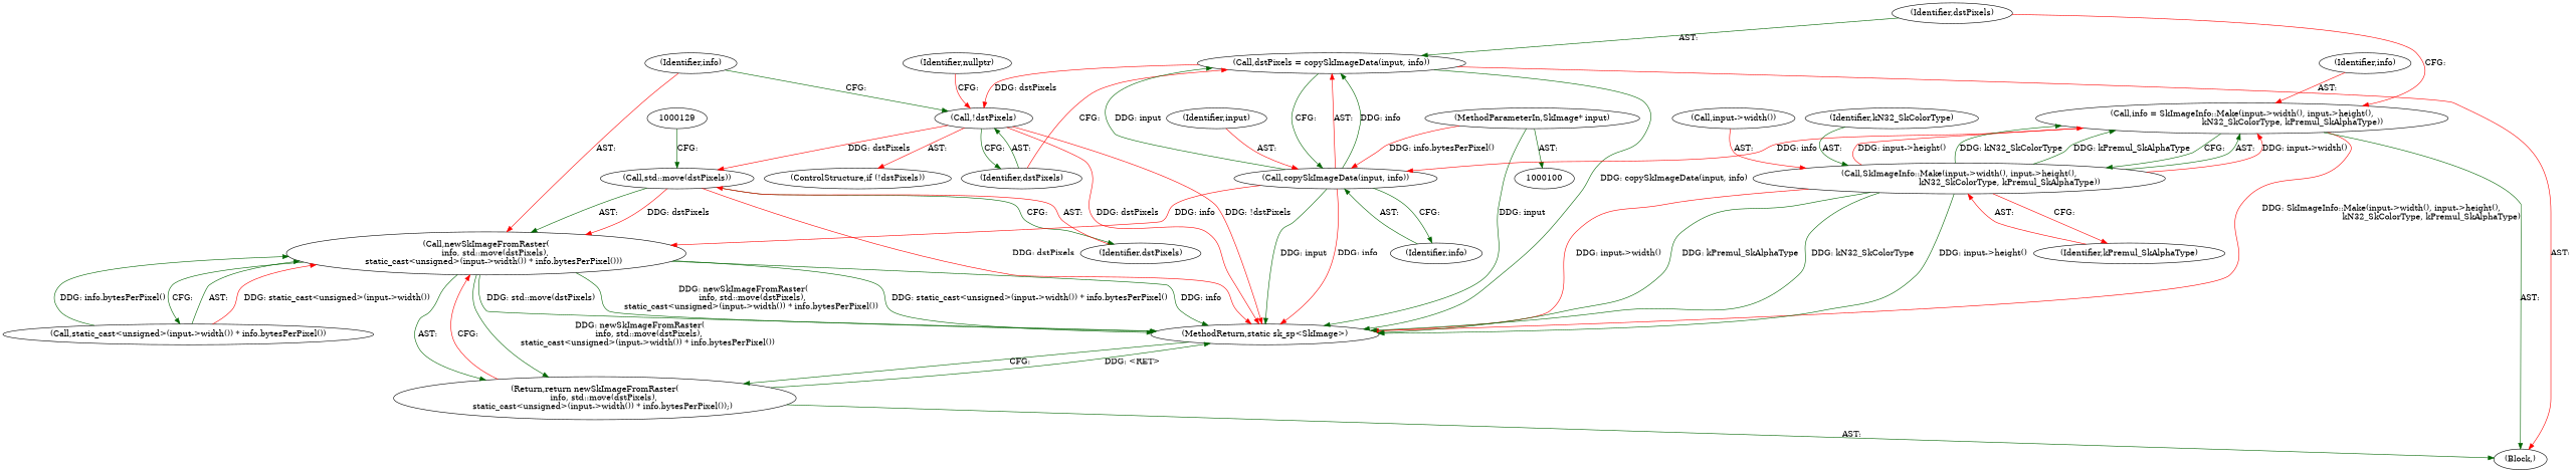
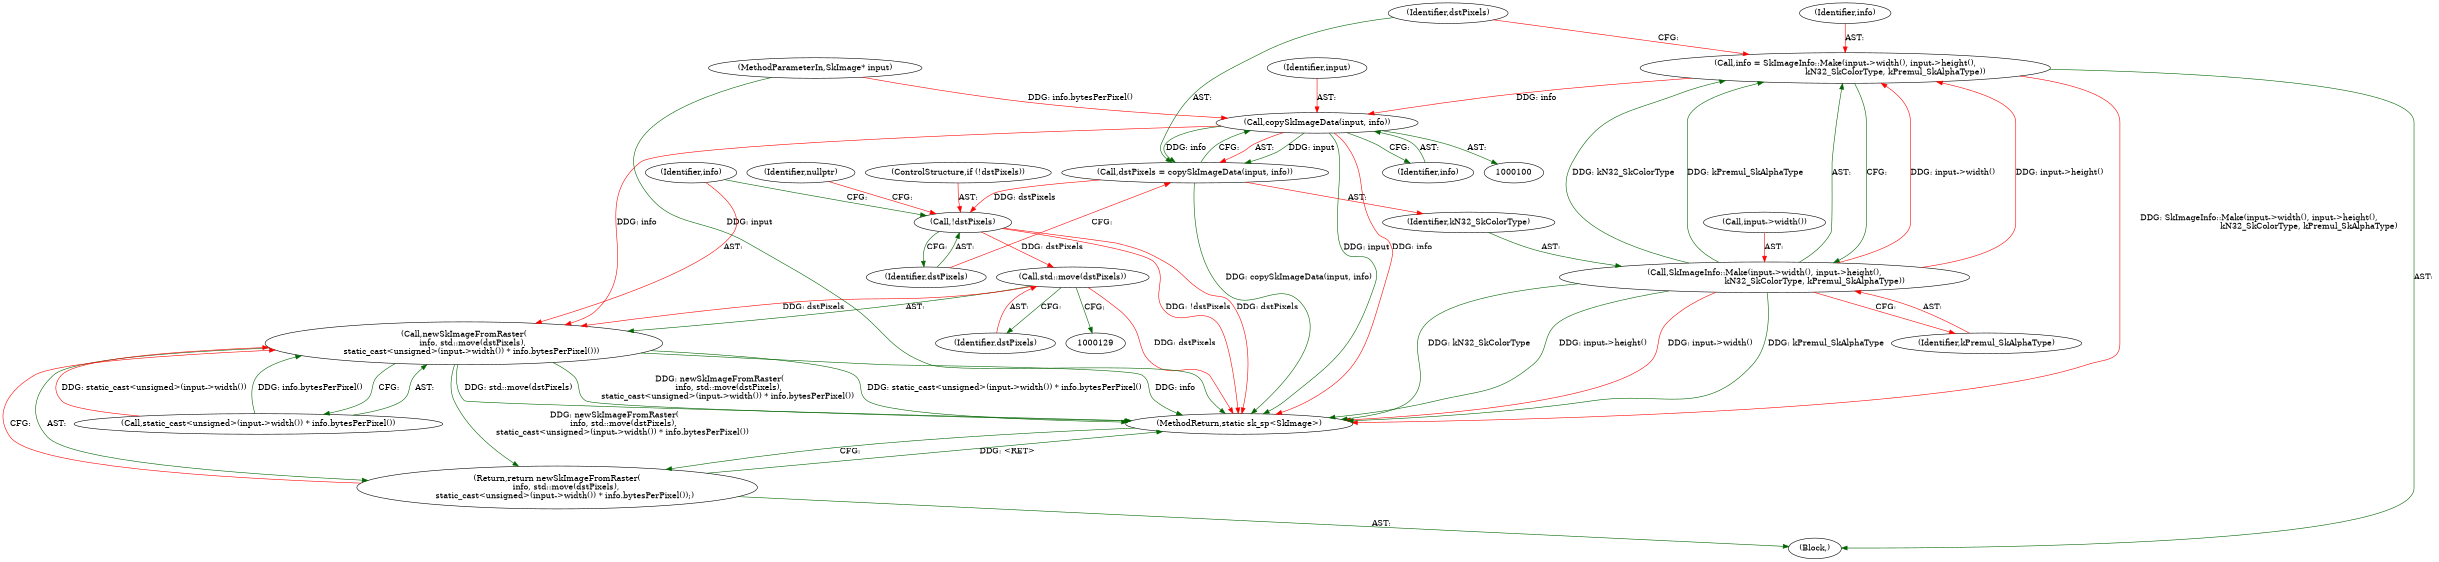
  digraph {
    edge [color=darkgreen]
    n1 [label="(Call,std::move(dstPixels))"]
    n2 [label="(Call,newSkImageFromRaster(\n       info, std::move(dstPixels),\n      static_cast<unsigned>(input->width()) * info.bytesPerPixel()))"]
    n3 [label="(Identifier,dstPixels)"]
    n4 [label="(MethodReturn,static sk_sp<SkImage>)"]
    n5 [label="(Return,return newSkImageFromRaster(\n       info, std::move(dstPixels),\n      static_cast<unsigned>(input->width()) * info.bytesPerPixel());)"]
    n6 [label="(Call,static_cast<unsigned>(input->width()) * info.bytesPerPixel())"]
    n7 [label="(Call,!dstPixels)"]
    n8 [label="(Identifier,dstPixels)"]
    n9 [label="(ControlStructure,if (!dstPixels))"]
    n10 [label="(Call,dstPixels = copySkImageData(input, info))"]
    n11 [label="(Call,copySkImageData(input, info))"]
    n12 [label="(Block,)"]
    n13 [label="(Identifier,info)"]
    n14 [label="(MethodParameterIn,SkImage* input)"]
    1000100
    n16 [label="(Call,info = SkImageInfo::Make(input->width(), input->height(),\n                                       kN32_SkColorType, kPremul_SkAlphaType))"]
    n17 [label="(Call,SkImageInfo::Make(input->width(), input->height(),\n                                       kN32_SkColorType, kPremul_SkAlphaType))"]
    n18 [label="(Identifier,kPremul_SkAlphaType)"]
    n19 [label="(Identifier,info)"]
    n20 [label="(Identifier,input)"]
    n21 [label="(Identifier,nullptr)"]
    n22 [label="(Identifier,info)"]
    n23 [label="(Identifier,kN32_SkColorType)"]
    n24 [label="(Call,input->width())"]
    n25 [label="(Identifier,dstPixels)"]
    1000129
    n1 -> n2 [label="AST: "]
    n1 -> n2 [color=red label="DDG: dstPixels"]
    n1 -> n3 [label="CFG: "]
    n1 -> n4 [color=red label="DDG: dstPixels"]
    n2 -> n4 [label="DDG: std::move(dstPixels)"]
    n2 -> n4 [label="DDG: newSkImageFromRaster(\n       info, std::move(dstPixels),\n      static_cast<unsigned>(input->width()) * info.bytesPerPixel())"]
    n2 -> n4 [label="DDG: static_cast<unsigned>(input->width()) * info.bytesPerPixel()"]
    n2 -> n4 [label="DDG: info"]
    n2 -> n5 [label="AST: "]
    n2 -> n5 [label="DDG: newSkImageFromRaster(\n       info, std::move(dstPixels),\n      static_cast<unsigned>(input->width()) * info.bytesPerPixel())"]
    n2 -> n6 [label="CFG: "]
    n3 -> n1 [color=red label="AST: "]
    n4 -> n5 [label="CFG: "]
    n5 -> n2 [color=red label="CFG: "]
    n5 -> n4 [label="DDG: <RET>"]
    n5 -> n12 [label="AST: "]
    n6 -> n2 [label="AST: "]
    n6 -> n2 [color=red label="DDG: static_cast<unsigned>(input->width())"]
    n6 -> n2 [label="DDG: info.bytesPerPixel()"]
    n7 -> n1 [color=red label="DDG: dstPixels"]
    n7 -> n4 [color=red label="DDG: !dstPixels"]
    n7 -> n4 [color=red label="DDG: dstPixels"]
    n7 -> n8 [label="CFG: "]
-   n7 -> n9 [color=red label="AST: "]
+   n9 -> n7 [color=red label="AST: "]
    n8 -> n7 [label="AST: "]
    n8 -> n10 [color=red label="CFG: "]
    n10 -> n4 [label="DDG: copySkImageData(input, info)"]
    n10 -> n7 [color=red label="DDG: dstPixels"]
    n10 -> n11 [label="CFG: "]
-   n10 -> n12 [color=red label="AST: "]
+   n10 -> n23 [color=red label="AST: "]
    n11 -> n2 [color=red label="DDG: info"]
    n11 -> n4 [label="DDG: input"]
    n11 -> n4 [color=red label="DDG: info"]
    n11 -> n10 [color=red label="AST: "]
    n11 -> n10 [label="DDG: input"]
    n11 -> n10 [label="DDG: info"]
    n11 -> n13 [label="CFG: "]
    n13 -> n11 [label="AST: "]
    n14 -> n4 [label="DDG: input"]
    n14 -> n11 [color=red label="DDG: info.bytesPerPixel()"]
-   n14 -> 1000100 [label="AST: "]
+   n11 -> 1000100 [label="AST: "]
    n16 -> n4 [color=red label="DDG: SkImageInfo::Make(input->width(), input->height(),\n                                       kN32_SkColorType, kPremul_SkAlphaType)"]
    n16 -> n11 [color=red label="DDG: info"]
    n16 -> n12 [label="AST: "]
    n16 -> n17 [label="CFG: "]
    n17 -> n4 [label="DDG: input->height()"]
    n17 -> n4 [color=red label="DDG: input->width()"]
    n17 -> n4 [label="DDG: kPremul_SkAlphaType"]
    n17 -> n4 [label="DDG: kN32_SkColorType"]
    n17 -> n16 [label="AST: "]
    n17 -> n16 [color=red label="DDG: input->width()"]
    n17 -> n16 [color=red label="DDG: input->height()"]
    n17 -> n16 [label="DDG: kN32_SkColorType"]
    n17 -> n16 [label="DDG: kPremul_SkAlphaType"]
    n17 -> n18 [color=red label="CFG: "]
    n18 -> n17 [color=red label="AST: "]
    n19 -> n16 [color=red label="AST: "]
    n20 -> n11 [color=red label="AST: "]
    n21 -> n7 [color=red label="CFG: "]
    n22 -> n2 [color=red label="AST: "]
    n22 -> n7 [label="CFG: "]
    n23 -> n17 [label="AST: "]
    n24 -> n17 [color=red label="AST: "]
    n25 -> n10 [label="AST: "]
    n25 -> n16 [color=red label="CFG: "]
-   1000129 -> n1 [label="CFG: "]
+   n1 -> 1000129 [label="CFG: "]
  }
